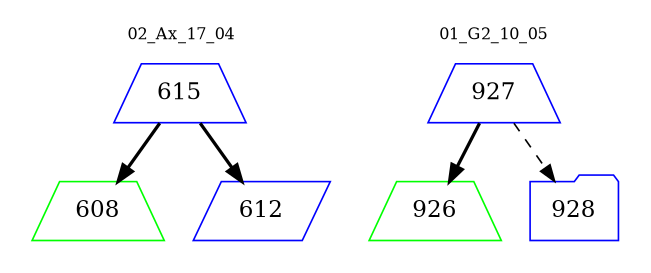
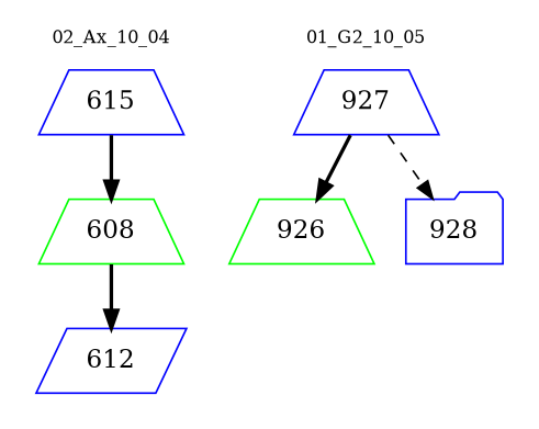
  digraph {
    node [color=blue shape=trapezium]
    edge [color=black style=bold]
    n1 [label=615]
    n2 [color=green label=608]
    n3 [label=612 shape=parallelogram]
    n4 [label=927]
    n5 [color=green label=926]
    n6 [label=928 shape=folder]
    subgraph cluster_1 {
      color=white
      fontsize=10
-     label="02_Ax_17_04"
+     label="02_Ax_10_04"
      n1
      n2
      n3
    }
    subgraph cluster_2 {
      color=white
      fontsize=10
      label="01_G2_10_05"
      n4
      n5
      n6
    }
    n1 -> n2
-   n1 -> n3
+   n2 -> n3
    n4 -> n5
    n4 -> n6 [style=dashed]
  }
